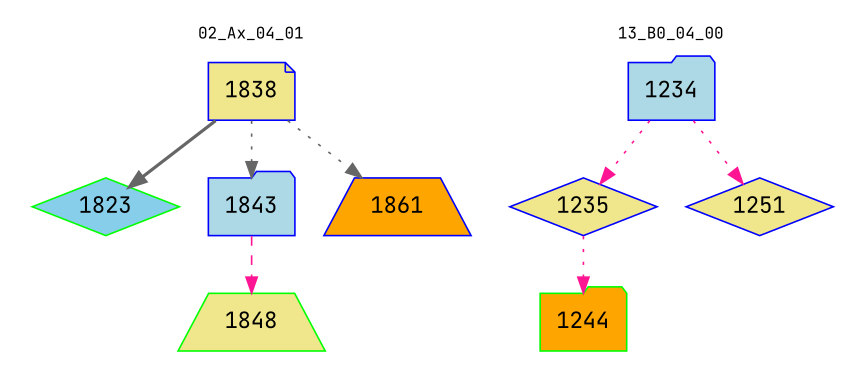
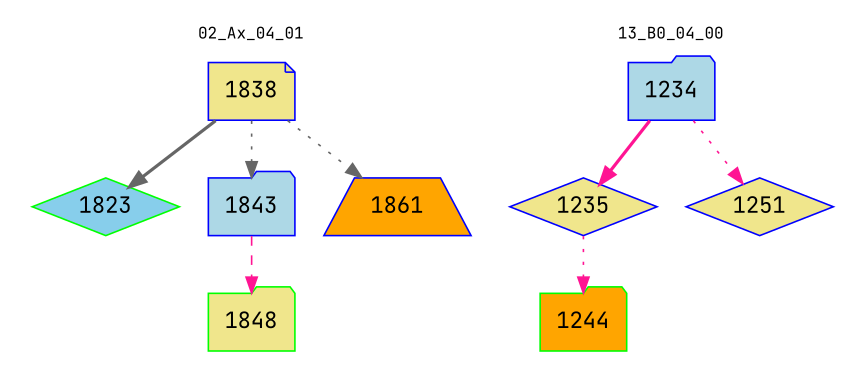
  digraph {
    fontname="JetBrains Mono"
    node [color=blue fillcolor=khaki fontname="JetBrains Mono" shape=diamond style=filled]
    edge [color=deeppink fontname="JetBrains Mono" style=dotted]
    n1 [label=1838 shape=note]
    n2 [color=green fillcolor=skyblue label=1823]
    n3 [fillcolor=lightblue label=1843 shape=folder]
    n4 [fillcolor=orange label=1861 shape=trapezium]
-   n5 [color=green label=1848 shape=trapezium]
+   n5 [color=green label=1848 shape=folder]
    n6 [fillcolor=lightblue label=1234 shape=folder]
    n7 [label=1235]
    n8 [label=1251]
    n9 [color=green fillcolor=orange label=1244 shape=folder]
    subgraph cluster_1 {
      color=white
      fontsize=10
      label="02_Ax_04_01"
      n1
      n2
      n3
      n4
      n5
    }
    subgraph cluster_2 {
      color=white
      fontsize=10
      label="13_B0_04_00"
      n6
      n7
      n8
      n9
    }
    n1 -> n2 [color=gray40 style=bold]
    n1 -> n3 [color=gray40]
    n1 -> n4 [color=gray40]
    n3 -> n5 [style=dashed]
-   n6 -> n7
+   n6 -> n7 [style=bold]
    n6 -> n8
    n7 -> n9
  }
